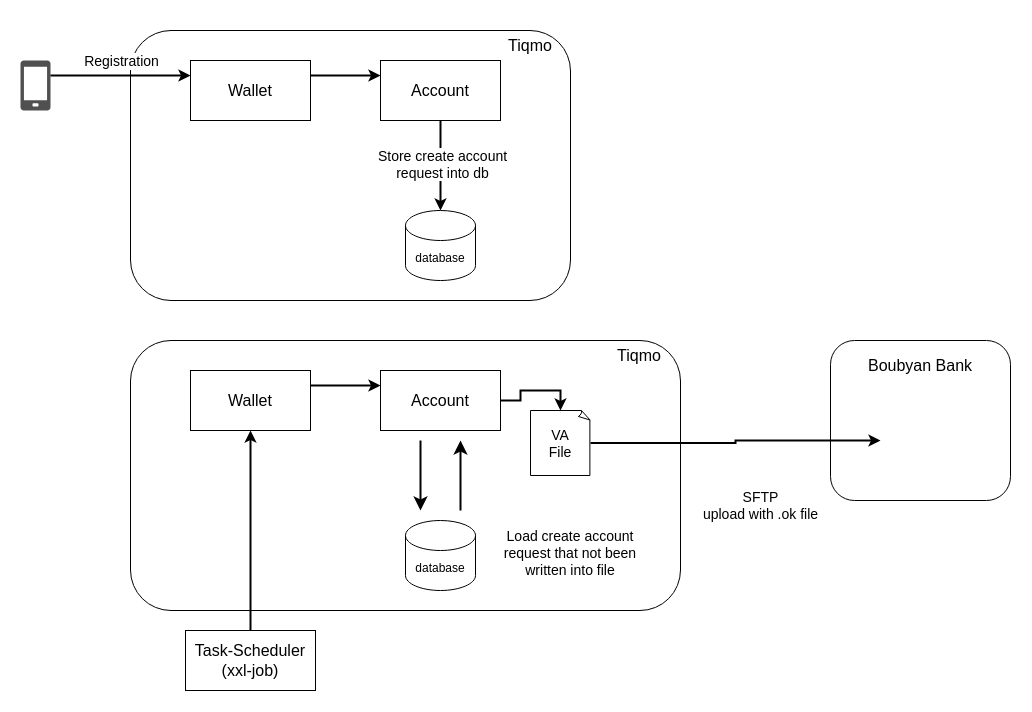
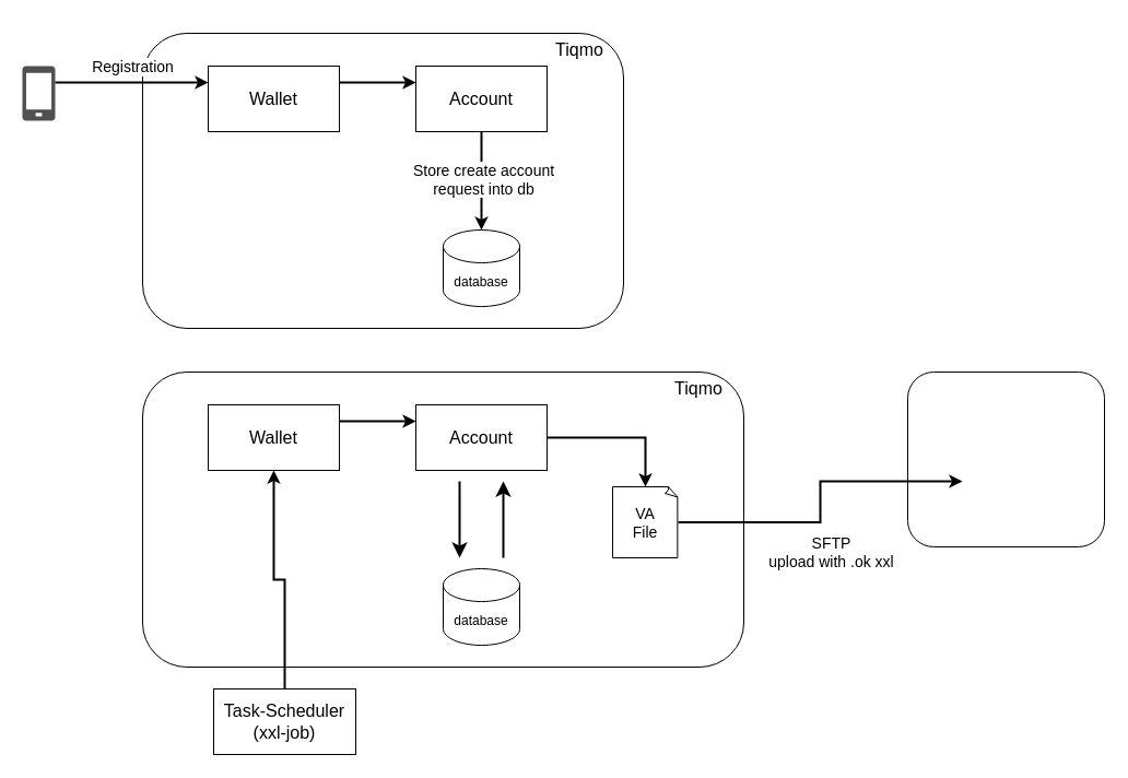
  <mxCell id="0" />
  <mxCell id="1" parent="0" />
  <mxCell id="2" value="" style="rounded=1;whiteSpace=wrap;html=1;" vertex="1" parent="1"><mxGeometry x="130" y="340" width="550" height="270" as="geometry" /></mxCell>
  <mxCell id="3" value="" style="rounded=1;whiteSpace=wrap;html=1;" vertex="1" parent="1"><mxGeometry x="830" y="340" width="180" height="160" as="geometry" /></mxCell>
  <mxCell id="4" value="" style="sketch=0;pointerEvents=1;shadow=0;dashed=0;html=1;strokeColor=none;fillColor=#505050;labelPosition=center;verticalLabelPosition=bottom;verticalAlign=top;outlineConnect=0;align=center;shape=mxgraph.office.devices.cell_phone_generic;" vertex="1" parent="1"><mxGeometry x="20" y="60" width="30" height="50" as="geometry" /></mxCell>
  <mxCell id="5" value="" style="rounded=1;whiteSpace=wrap;html=1;" vertex="1" parent="1"><mxGeometry x="130" y="30" width="440" height="270" as="geometry" /></mxCell>
  <mxCell id="6" style="edgeStyle=orthogonalEdgeStyle;rounded=0;orthogonalLoop=1;jettySize=auto;html=1;exitX=1;exitY=0.25;exitDx=0;exitDy=0;entryX=0;entryY=0.25;entryDx=0;entryDy=0;strokeWidth=2;" edge="1" parent="1" source="7" target="8"><mxGeometry relative="1" as="geometry" /></mxCell>
  <mxCell id="7" value="&lt;font style=&quot;font-size: 16px;&quot;&gt;Wallet&lt;/font&gt;" style="rounded=0;whiteSpace=wrap;html=1;" vertex="1" parent="1"><mxGeometry x="190" y="60" width="120" height="60" as="geometry" /></mxCell>
  <mxCell id="8" value="&lt;font style=&quot;font-size: 16px;&quot;&gt;Account&lt;/font&gt;" style="rounded=0;whiteSpace=wrap;html=1;" vertex="1" parent="1"><mxGeometry x="380" y="60" width="120" height="60" as="geometry" /></mxCell>
  <mxCell id="9" value="database" style="shape=cylinder3;whiteSpace=wrap;html=1;boundedLbl=1;backgroundOutline=1;size=15;" vertex="1" parent="1"><mxGeometry x="405" y="210" width="70" height="70" as="geometry" /></mxCell>
  <mxCell id="10" value="" style="shape=image;html=1;verticalAlign=top;verticalLabelPosition=bottom;labelBackgroundColor=#ffffff;imageAspect=0;aspect=fixed;image=https://cdn2.iconfinder.com/data/icons/whcompare-servers-web-hosting/50/sftp-128.png" vertex="1" parent="1"><mxGeometry x="880" y="400" width="80" height="80" as="geometry" /></mxCell>
- <mxCell id="11" value="&lt;font style=&quot;font-size: 16px;&quot;&gt;Boubyan Bank&lt;/font&gt;" style="text;strokeColor=none;align=center;fillColor=none;html=1;verticalAlign=middle;whiteSpace=wrap;rounded=0;" vertex="1" parent="1"><mxGeometry x="850" y="340" width="140" height="50" as="geometry" /></mxCell>
  <mxCell id="12" style="edgeStyle=orthogonalEdgeStyle;rounded=0;orthogonalLoop=1;jettySize=auto;html=1;exitX=1;exitY=0.5;exitDx=0;exitDy=0;exitPerimeter=0;entryX=0;entryY=0.5;entryDx=0;entryDy=0;strokeWidth=2;" edge="1" parent="1" source="13" target="10"><mxGeometry relative="1" as="geometry" /></mxCell>
- <mxCell id="13" value="&lt;font style=&quot;font-size: 14px;&quot;&gt;VA&lt;/font&gt;&lt;div&gt;&lt;font style=&quot;font-size: 14px;&quot;&gt;File&lt;/font&gt;&lt;/div&gt;" style="whiteSpace=wrap;html=1;shape=mxgraph.basic.document" vertex="1" parent="1"><mxGeometry x="530" y="410" width="60" height="65" as="geometry" /></mxCell>
+ <mxCell id="13" value="&lt;font style=&quot;font-size: 14px;&quot;&gt;VA&lt;/font&gt;&lt;div&gt;&lt;font style=&quot;font-size: 14px;&quot;&gt;File&lt;/font&gt;&lt;/div&gt;" style="whiteSpace=wrap;html=1;shape=mxgraph.basic.document" vertex="1" parent="1"><mxGeometry x="560" y="445" width="60" height="65" as="geometry" /></mxCell>
  <mxCell id="14" value="" style="endArrow=classic;html=1;rounded=0;strokeWidth=2;" edge="1" parent="1"><mxGeometry width="50" height="50" relative="1" as="geometry"><mxPoint x="50" y="75" as="sourcePoint" /><mxPoint x="190" y="75" as="targetPoint" /></mxGeometry></mxCell>
  <mxCell id="15" value="&lt;font style=&quot;font-size: 14px;&quot;&gt;Registration&lt;/font&gt;" style="edgeLabel;html=1;align=center;verticalAlign=middle;resizable=0;points=[];" vertex="1" connectable="0" parent="14"><mxGeometry x="-0.458" y="-2" relative="1" as="geometry"><mxPoint x="32" y="-17" as="offset" /></mxGeometry></mxCell>
  <mxCell id="16" style="edgeStyle=orthogonalEdgeStyle;rounded=0;orthogonalLoop=1;jettySize=auto;html=1;entryX=0.5;entryY=0;entryDx=0;entryDy=0;entryPerimeter=0;strokeWidth=2;exitX=0.5;exitY=1;exitDx=0;exitDy=0;" edge="1" parent="1" source="8" target="9"><mxGeometry relative="1" as="geometry"><mxPoint x="410" y="120" as="sourcePoint" /></mxGeometry></mxCell>
  <mxCell id="17" value="&lt;font style=&quot;font-size: 14px;&quot;&gt;Store create account&lt;/font&gt;&lt;div&gt;&lt;font style=&quot;font-size: 14px;&quot;&gt;request into db&lt;/font&gt;&lt;/div&gt;" style="edgeLabel;html=1;align=center;verticalAlign=middle;resizable=0;points=[];" vertex="1" connectable="0" parent="16"><mxGeometry x="-0.035" y="1" relative="1" as="geometry"><mxPoint as="offset" /></mxGeometry></mxCell>
  <mxCell id="18" style="edgeStyle=orthogonalEdgeStyle;rounded=0;orthogonalLoop=1;jettySize=auto;html=1;exitX=1;exitY=0.25;exitDx=0;exitDy=0;entryX=0;entryY=0.25;entryDx=0;entryDy=0;strokeWidth=2;" edge="1" parent="1" source="19" target="20"><mxGeometry relative="1" as="geometry" /></mxCell>
  <mxCell id="19" value="&lt;font style=&quot;font-size: 16px;&quot;&gt;Wallet&lt;/font&gt;" style="rounded=0;whiteSpace=wrap;html=1;" vertex="1" parent="1"><mxGeometry x="190" y="370" width="120" height="60" as="geometry" /></mxCell>
  <mxCell id="20" value="&lt;font style=&quot;font-size: 16px;&quot;&gt;Account&lt;/font&gt;" style="rounded=0;whiteSpace=wrap;html=1;" vertex="1" parent="1"><mxGeometry x="380" y="370" width="120" height="60" as="geometry" /></mxCell>
  <mxCell id="21" value="database" style="shape=cylinder3;whiteSpace=wrap;html=1;boundedLbl=1;backgroundOutline=1;size=15;" vertex="1" parent="1"><mxGeometry x="405" y="520" width="70" height="70" as="geometry" /></mxCell>
  <mxCell id="22" style="edgeStyle=orthogonalEdgeStyle;rounded=0;orthogonalLoop=1;jettySize=auto;html=1;exitX=0.5;exitY=0;exitDx=0;exitDy=0;entryX=0.5;entryY=1;entryDx=0;entryDy=0;strokeWidth=2;" edge="1" parent="1" source="23" target="19"><mxGeometry relative="1" as="geometry" /></mxCell>
- <mxCell id="23" value="&lt;font style=&quot;font-size: 16px;&quot;&gt;Task-Scheduler&lt;/font&gt;&lt;div&gt;&lt;font style=&quot;font-size: 16px;&quot;&gt;(xxl-job)&lt;/font&gt;&lt;/div&gt;" style="rounded=0;whiteSpace=wrap;html=1;" vertex="1" parent="1"><mxGeometry x="185" y="630" width="130" height="60" as="geometry" /></mxCell>
+ <mxCell id="23" value="&lt;font style=&quot;font-size: 16px;&quot;&gt;Task-Scheduler&lt;/font&gt;&lt;div&gt;&lt;font style=&quot;font-size: 16px;&quot;&gt;(xxl-job)&lt;/font&gt;&lt;/div&gt;" style="rounded=0;whiteSpace=wrap;html=1;" vertex="1" parent="1"><mxGeometry x="195" y="630" width="130" height="60" as="geometry" /></mxCell>
  <mxCell id="24" value="&lt;font style=&quot;font-size: 16px;&quot;&gt;Tiqmo&lt;/font&gt;" style="text;strokeColor=none;align=center;fillColor=none;html=1;verticalAlign=middle;whiteSpace=wrap;rounded=0;" vertex="1" parent="1"><mxGeometry x="460" y="20" width="140" height="50" as="geometry" /></mxCell>
  <mxCell id="25" value="&lt;font style=&quot;font-size: 16px;&quot;&gt;Tiqmo&lt;/font&gt;" style="text;strokeColor=none;align=center;fillColor=none;html=1;verticalAlign=middle;whiteSpace=wrap;rounded=0;" vertex="1" parent="1"><mxGeometry x="569" y="330" width="140" height="50" as="geometry" /></mxCell>
  <mxCell id="26" value="" style="edgeStyle=elbowEdgeStyle;elbow=vertical;endArrow=classic;html=1;curved=0;rounded=0;endSize=8;startSize=8;strokeWidth=2;" edge="1" parent="1"><mxGeometry width="50" height="50" relative="1" as="geometry"><mxPoint x="420" y="440" as="sourcePoint" /><mxPoint x="420" y="510" as="targetPoint" /></mxGeometry></mxCell>
  <mxCell id="27" value="" style="edgeStyle=elbowEdgeStyle;elbow=vertical;endArrow=classic;html=1;curved=0;rounded=0;endSize=8;startSize=8;strokeWidth=2;" edge="1" parent="1"><mxGeometry width="50" height="50" relative="1" as="geometry"><mxPoint x="460" y="510" as="sourcePoint" /><mxPoint x="460" y="440" as="targetPoint" /></mxGeometry></mxCell>
  <mxCell id="28" style="edgeStyle=orthogonalEdgeStyle;rounded=0;orthogonalLoop=1;jettySize=auto;html=1;exitX=1;exitY=0.5;exitDx=0;exitDy=0;entryX=0.5;entryY=0;entryDx=0;entryDy=0;entryPerimeter=0;strokeWidth=2;" edge="1" parent="1" source="20" target="13"><mxGeometry relative="1" as="geometry" /></mxCell>
- <mxCell id="29" value="&lt;font style=&quot;font-size: 14px;&quot;&gt;Load create account request that not been written into file&lt;/font&gt;" style="text;strokeColor=none;align=center;fillColor=none;html=1;verticalAlign=middle;whiteSpace=wrap;rounded=0;" vertex="1" parent="1"><mxGeometry x="490" y="515" width="160" height="75" as="geometry" /></mxCell>
- <mxCell id="30" value="&lt;font style=&quot;font-size: 14px;&quot;&gt;SFTP&lt;/font&gt;&lt;div&gt;&lt;font style=&quot;font-size: 14px;&quot;&gt;upload with .ok file&lt;/font&gt;&lt;/div&gt;" style="text;html=1;align=center;verticalAlign=middle;resizable=0;points=[];autosize=1;strokeColor=none;fillColor=none;" vertex="1" parent="1"><mxGeometry x="690" y="480" width="140" height="50" as="geometry" /></mxCell>
+ <mxCell id="30" value="&lt;font style=&quot;font-size: 14px;&quot;&gt;SFTP&lt;/font&gt;&lt;div&gt;&lt;font style=&quot;font-size: 14px;&quot;&gt;upload with .ok xxl&lt;/font&gt;&lt;/div&gt;" style="text;html=1;align=center;verticalAlign=middle;resizable=0;points=[];autosize=1;strokeColor=none;fillColor=none;" vertex="1" parent="1"><mxGeometry x="690" y="480" width="140" height="50" as="geometry" /></mxCell>
